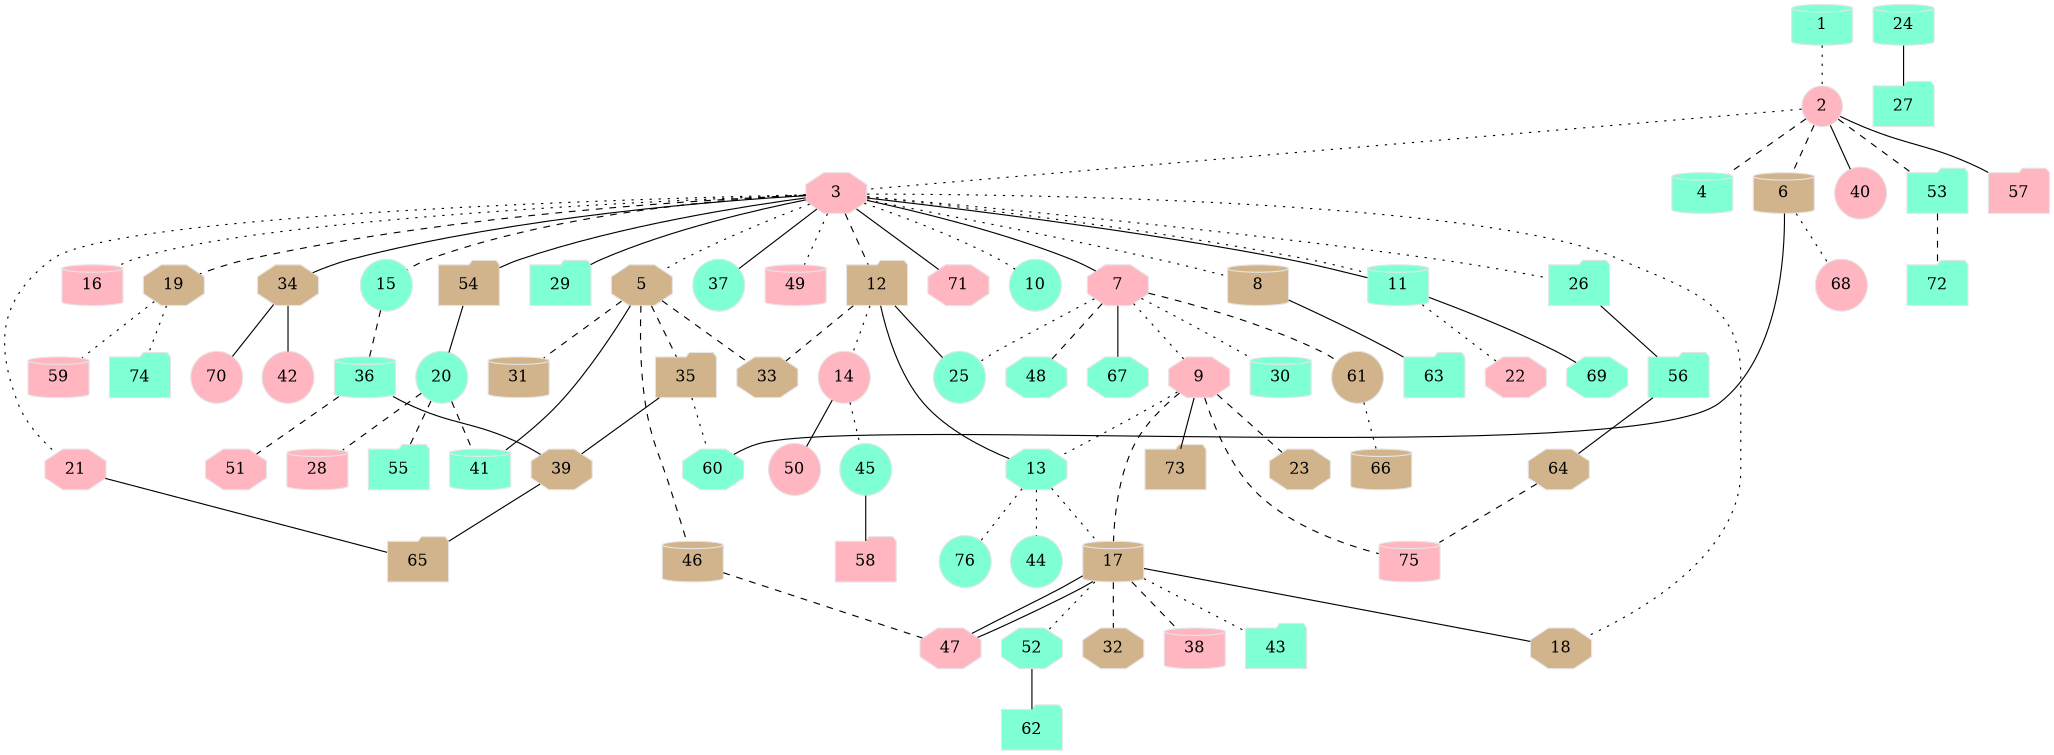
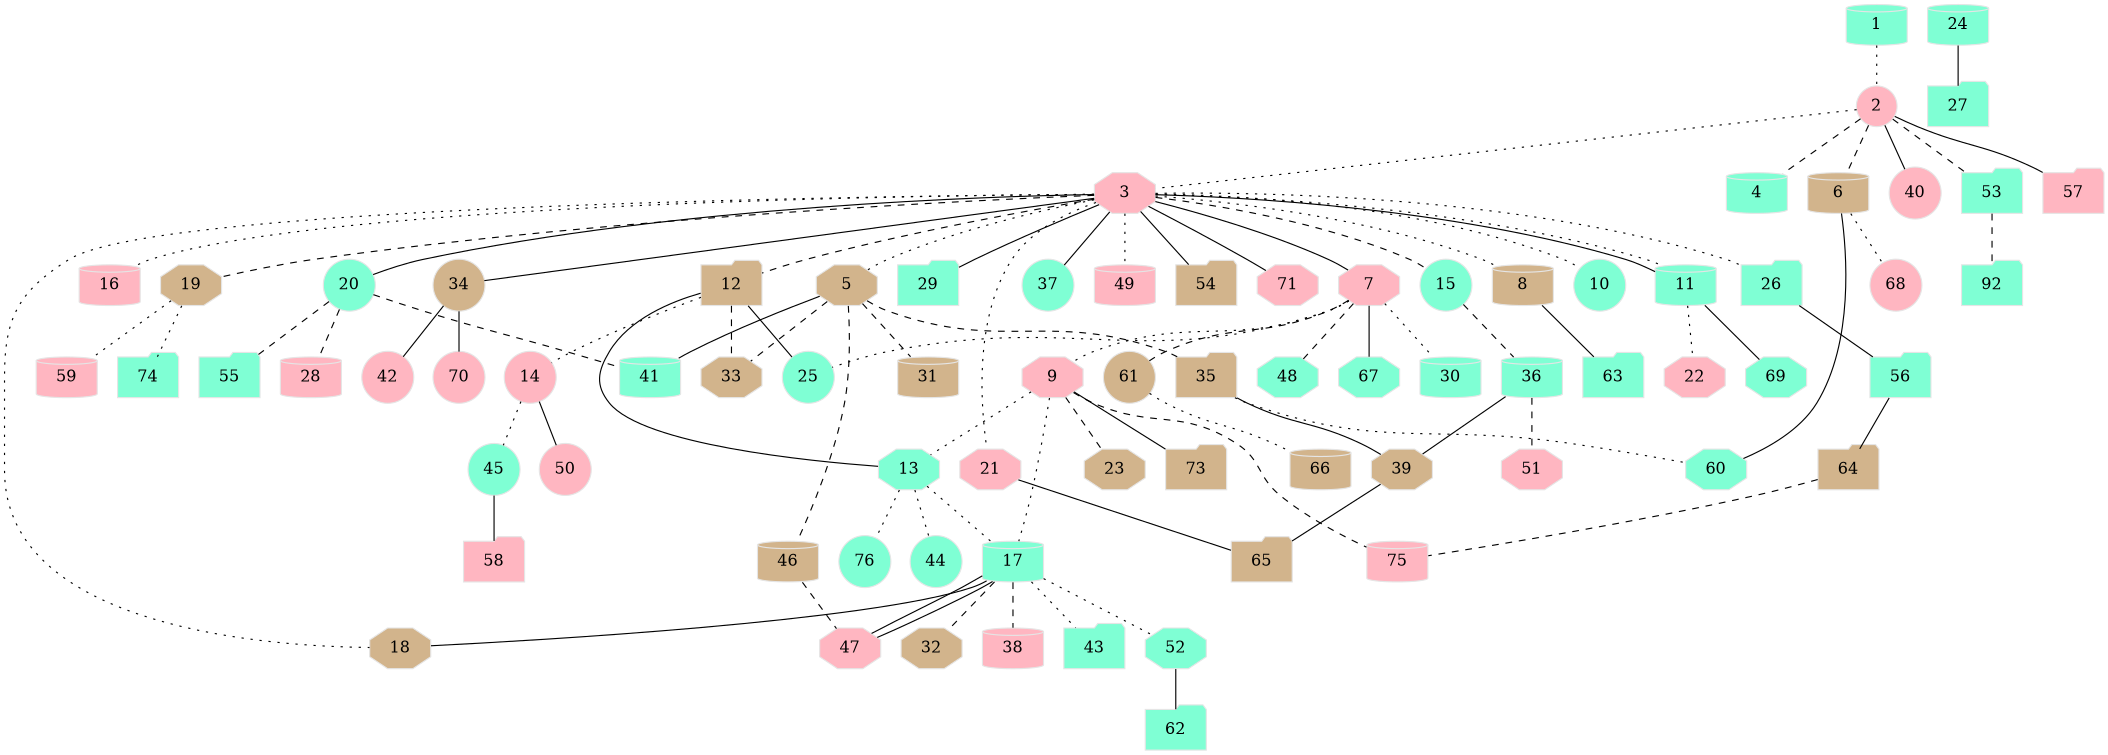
  graph {
    node [color=gray90 fillcolor=aquamarine shape=octagon style=filled]
    edge [style=solid]
    1 [shape=cylinder]
    2 [fillcolor=lightpink shape=circle]
    3 [fillcolor=lightpink]
    4 [shape=cylinder]
    6 [fillcolor=tan shape=cylinder]
    40 [fillcolor=lightpink shape=circle]
    53 [shape=folder]
    57 [fillcolor=lightpink shape=folder]
    5 [fillcolor=tan]
    7 [fillcolor=lightpink]
    8 [fillcolor=tan shape=cylinder]
    10 [shape=circle]
    11 [shape=cylinder]
    12 [fillcolor=tan shape=folder]
    15 [shape=circle]
    16 [fillcolor=lightpink shape=cylinder]
    18 [fillcolor=tan]
    19 [fillcolor=tan]
    20 [shape=circle]
    21 [fillcolor=lightpink]
    26 [shape=folder]
    29 [shape=folder]
-   34 [fillcolor=tan]
+   34 [fillcolor=tan shape=circle]
    37 [shape=circle]
    49 [fillcolor=lightpink shape=cylinder]
    54 [fillcolor=tan shape=folder]
    71 [fillcolor=lightpink]
    60
    68 [fillcolor=lightpink shape=circle]
-   72 [shape=folder]
+   72 [shape=folder label=92]
    31 [fillcolor=tan shape=cylinder]
    33 [fillcolor=tan]
    35 [fillcolor=tan shape=folder]
    41 [shape=cylinder]
    46 [fillcolor=tan shape=cylinder]
    9 [fillcolor=lightpink]
    25 [shape=circle]
    30 [shape=cylinder]
    48
    61 [fillcolor=tan shape=circle]
    67
    63 [shape=folder]
    22 [fillcolor=lightpink]
    69
    13
    14 [fillcolor=lightpink shape=circle]
    36 [shape=cylinder]
    74 [shape=folder]
    59 [fillcolor=lightpink shape=cylinder]
    28 [fillcolor=lightpink shape=cylinder]
    55 [shape=folder]
    65 [fillcolor=tan shape=folder]
    56 [shape=folder]
    42 [fillcolor=lightpink shape=circle]
    70 [fillcolor=lightpink shape=circle]
    39 [fillcolor=tan]
    47 [fillcolor=lightpink]
-   17 [fillcolor=tan shape=cylinder]
+   17 [shape=cylinder]
    23 [fillcolor=tan]
    73 [fillcolor=tan shape=folder]
    75 [fillcolor=lightpink shape=cylinder]
    66 [fillcolor=tan shape=cylinder]
    44 [shape=circle]
    76 [shape=circle]
    32 [fillcolor=tan]
    38 [fillcolor=lightpink shape=cylinder]
    43 [shape=folder]
    52
    45 [shape=circle]
    50 [fillcolor=lightpink shape=circle]
    24 [shape=cylinder]
    27 [shape=folder]
    58 [fillcolor=lightpink shape=folder]
    51 [fillcolor=lightpink]
    62 [shape=folder]
-   64 [fillcolor=tan]
+   64 [fillcolor=tan shape=folder]
    1 -- 2 [style=dotted]
    2 -- 3 [style=dotted]
    2 -- 4 [style=dashed]
    2 -- 6 [style=dashed]
    2 -- 40
    2 -- 53 [style=dashed]
    2 -- 57
    3 -- 5 [style=dotted]
    3 -- 7
    3 -- 8 [style=dotted]
    3 -- 10 [style=dotted]
    3 -- 11
    3 -- 11 [style=dotted]
    3 -- 12 [style=dashed]
    3 -- 15 [style=dashed]
    3 -- 16 [style=dotted]
    3 -- 18 [style=dotted]
    3 -- 19 [style=dashed]
-   54 -- 20
+   3 -- 20
    3 -- 21 [style=dotted]
    3 -- 26 [style=dotted]
    3 -- 29
    3 -- 34
    3 -- 37
    3 -- 49 [style=dotted]
    3 -- 54
    3 -- 71
    6 -- 60
    6 -- 68 [style=dotted]
    53 -- 72 [style=dashed]
    5 -- 31 [style=dashed]
    5 -- 33 [style=dashed]
    5 -- 35 [style=dashed]
    5 -- 41
    5 -- 46 [style=dashed]
    7 -- 9 [style=dotted]
    7 -- 25 [style=dotted]
    7 -- 30 [style=dotted]
    7 -- 48 [style=dashed]
    7 -- 61 [style=dashed]
    7 -- 67
    8 -- 63
    11 -- 22 [style=dotted]
    11 -- 69
    12 -- 33 [style=dashed]
    12 -- 25
    12 -- 13
    12 -- 14 [style=dotted]
    15 -- 36 [style=dashed]
    19 -- 74 [style=dotted]
    19 -- 59 [style=dotted]
    20 -- 41 [style=dashed]
    20 -- 28 [style=dashed]
    20 -- 55 [style=dashed]
    21 -- 65
    26 -- 56
    34 -- 42
    34 -- 70
    35 -- 60 [style=dotted]
    35 -- 39
    46 -- 47 [style=dashed]
    9 -- 13 [style=dotted]
-   9 -- 17 [style=dashed]
+   9 -- 17 [style=dotted]
    9 -- 23 [style=dashed]
    9 -- 73
    9 -- 75 [style=dashed]
    61 -- 66 [style=dotted]
    13 -- 17 [style=dotted]
    13 -- 44 [style=dotted]
    13 -- 76 [style=dotted]
    14 -- 45 [style=dotted]
    14 -- 50
    36 -- 39
    36 -- 51 [style=dashed]
    56 -- 64
    39 -- 65
    17 -- 18
    17 -- 47
    17 -- 47
    17 -- 32 [style=dashed]
    17 -- 38 [style=dashed]
    17 -- 43 [style=dotted]
    17 -- 52 [style=dotted]
    52 -- 62
    45 -- 58
    24 -- 27
    64 -- 75 [style=dashed]
  }
